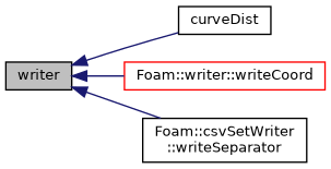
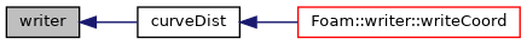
  digraph {
    rankdir=LR
    node [color=black fontname=Helvetica fontsize=10 shape=record]
    edge [color=midnightblue dir=back fontname=Helvetica fontsize=10 labelfontname=Helvetica labelfontsize=10 style=solid]
    n1 [fillcolor=grey75 fontcolor=black height=0.2 label=writer style=filled width=0.4]
    n2 [height=0.2 label=curveDist width=0.4]
    n3 [color=red height=0.2 label="Foam::writer::writeCoord" width=0.4]
-   n4 [height=0.2 label="Foam::csvSetWriter\l::writeSeparator" width=0.4]
    n1 -> n2
-   n1 -> n3
-   n1 -> n4
+   n2 -> n3
  }
